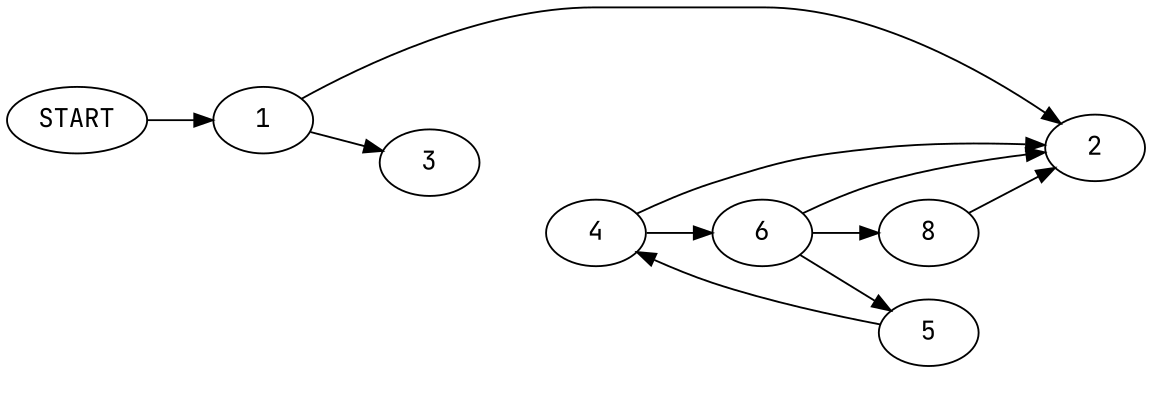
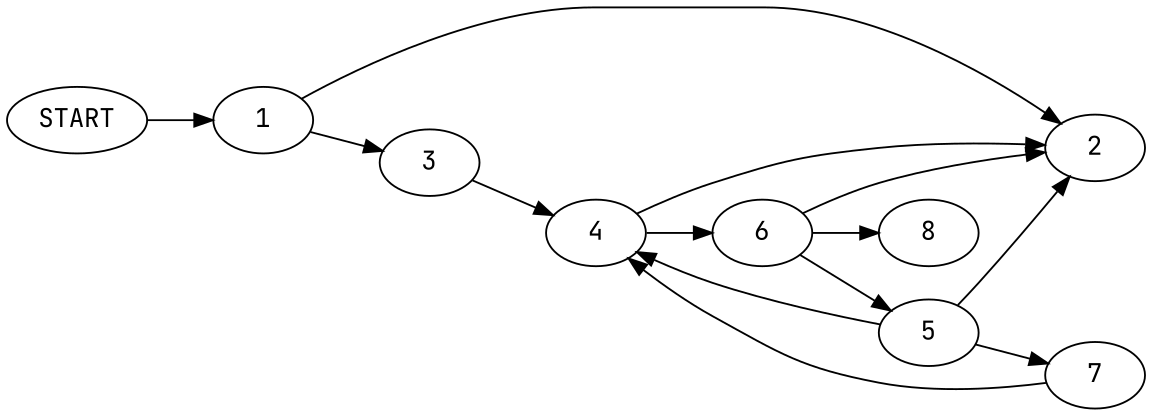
  digraph {
    fontname="JetBrains Mono"
    rankdir=LR
    node [fontname="JetBrains Mono"]
    edge [fontname="JetBrains Mono"]
    n1 [label=START]
    1
    2
    3
    4
    6
    5
+   7
    8
    n1 -> 1
    1 -> 2
    1 -> 3
+   3 -> 4
    4 -> 2
    4 -> 6
    6 -> 2
    6 -> 5
    6 -> 8
    5 -> 4
-   8 -> 2
+   5 -> 7
+   7 -> 4
+   5 -> 2
  }
